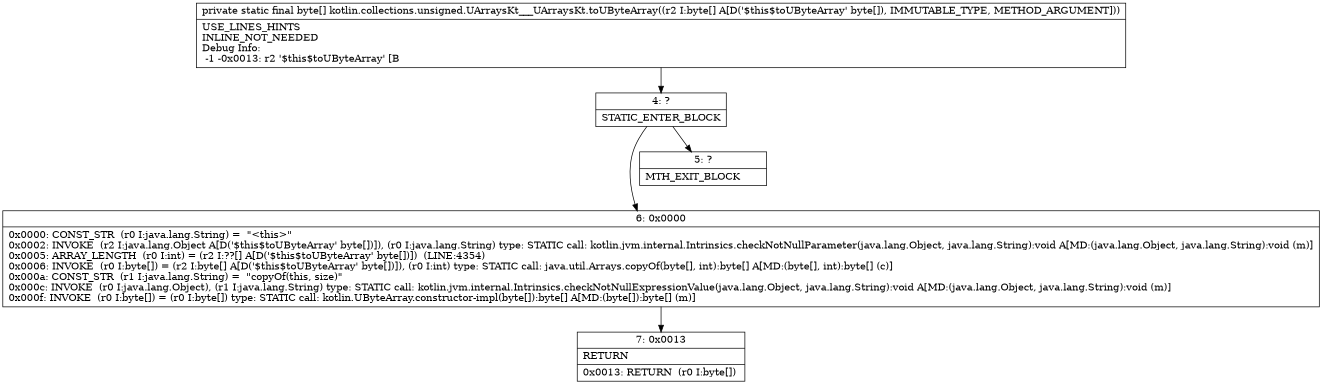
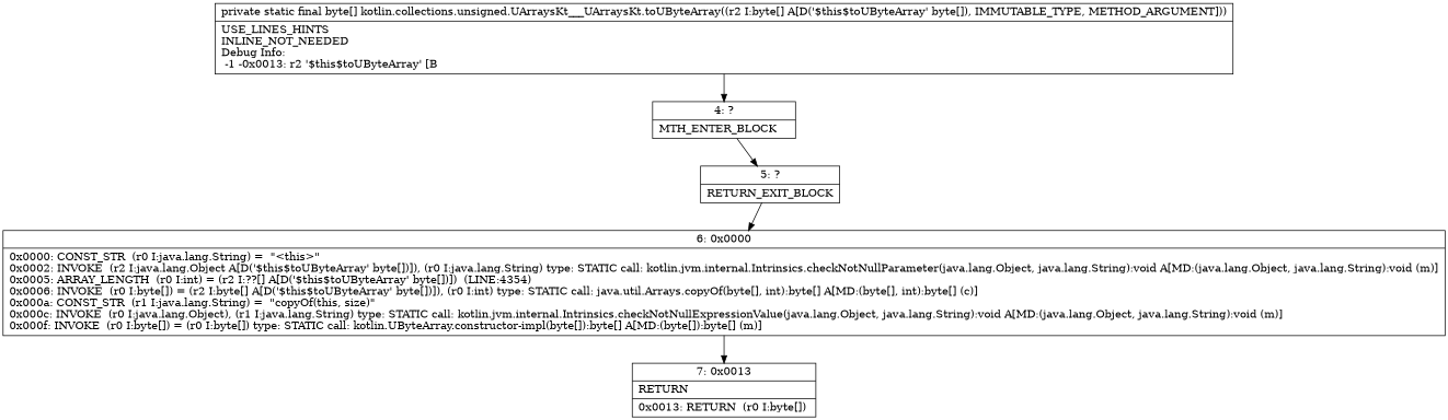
  digraph {
    node [shape=record]
-   n1 [label="{4\:\ ?|STATIC_ENTER_BLOCK\l}"]
+   n1 [label="{4\:\ ?|MTH_ENTER_BLOCK\l}"]
    n2 [label="{6\:\ 0x0000|0x0000: CONST_STR  (r0 I:java.lang.String) =  \"\<this\>\" \l0x0002: INVOKE  (r2 I:java.lang.Object A[D('$this$toUByteArray' byte[])]), (r0 I:java.lang.String) type: STATIC call: kotlin.jvm.internal.Intrinsics.checkNotNullParameter(java.lang.Object, java.lang.String):void A[MD:(java.lang.Object, java.lang.String):void (m)]\l0x0005: ARRAY_LENGTH  (r0 I:int) = (r2 I:??[] A[D('$this$toUByteArray' byte[])])  (LINE:4354)\l0x0006: INVOKE  (r0 I:byte[]) = (r2 I:byte[] A[D('$this$toUByteArray' byte[])]), (r0 I:int) type: STATIC call: java.util.Arrays.copyOf(byte[], int):byte[] A[MD:(byte[], int):byte[] (c)]\l0x000a: CONST_STR  (r1 I:java.lang.String) =  \"copyOf(this, size)\" \l0x000c: INVOKE  (r0 I:java.lang.Object), (r1 I:java.lang.String) type: STATIC call: kotlin.jvm.internal.Intrinsics.checkNotNullExpressionValue(java.lang.Object, java.lang.String):void A[MD:(java.lang.Object, java.lang.String):void (m)]\l0x000f: INVOKE  (r0 I:byte[]) = (r0 I:byte[]) type: STATIC call: kotlin.UByteArray.constructor\-impl(byte[]):byte[] A[MD:(byte[]):byte[] (m)]\l}"]
-   n3 [label="{5\:\ ?|MTH_EXIT_BLOCK\l}"]
+   n3 [label="{5\:\ ?|RETURN_EXIT_BLOCK\l}"]
    n4 [label="{7\:\ 0x0013|RETURN\l|0x0013: RETURN  (r0 I:byte[]) \l}"]
    n5 [label="{private static final byte[] kotlin.collections.unsigned.UArraysKt___UArraysKt.toUByteArray((r2 I:byte[] A[D('$this$toUByteArray' byte[]), IMMUTABLE_TYPE, METHOD_ARGUMENT]))  | USE_LINES_HINTS\lINLINE_NOT_NEEDED\lDebug Info:\l  \-1 \-0x0013: r2 '$this$toUByteArray' [B\l}"]
-   n1 -> n2
+   n3 -> n2
    n1 -> n3
    n2 -> n4
    n5 -> n1
  }
